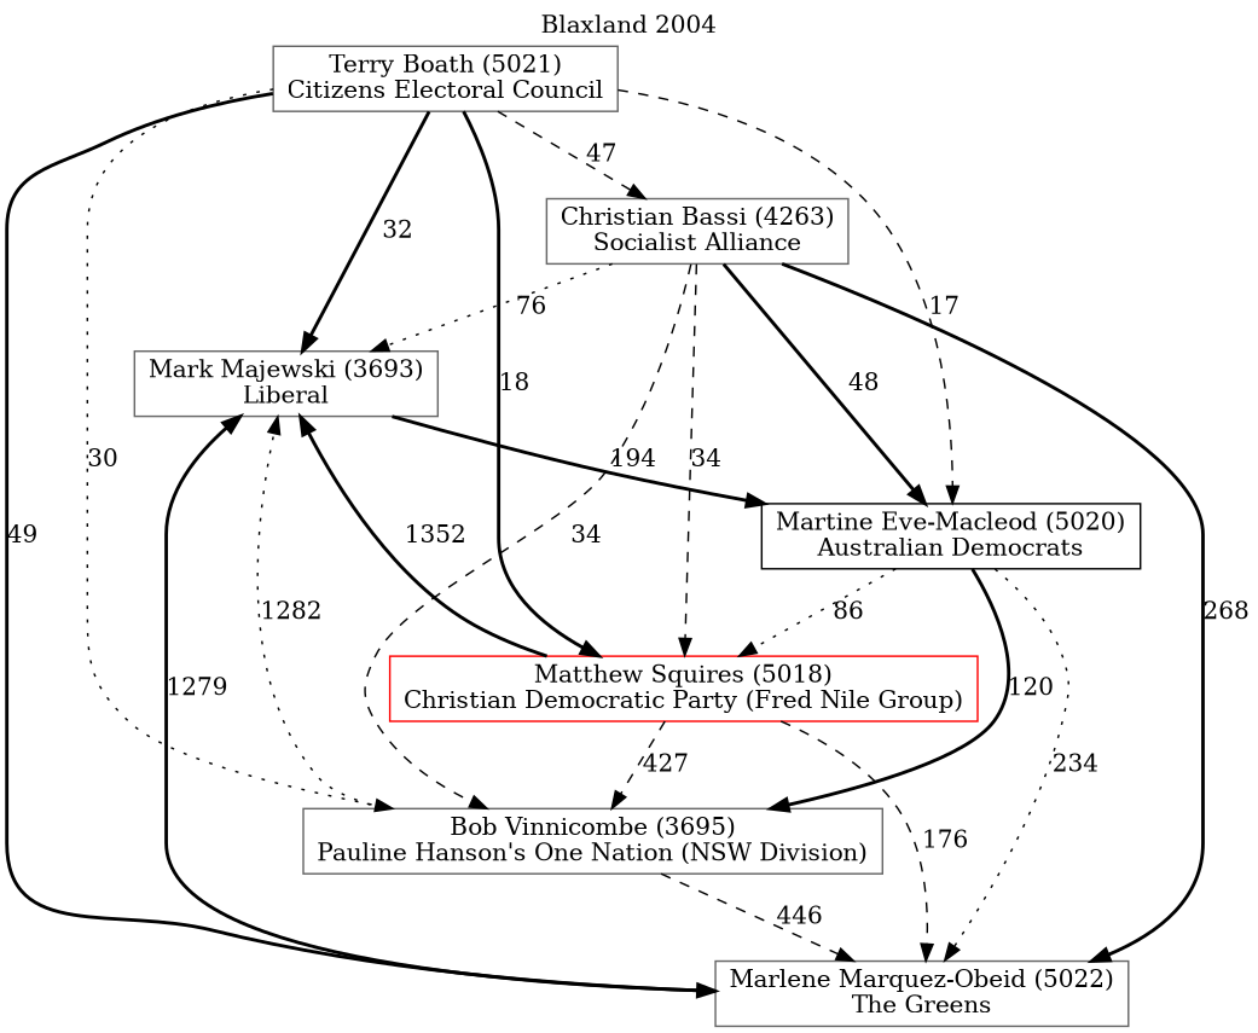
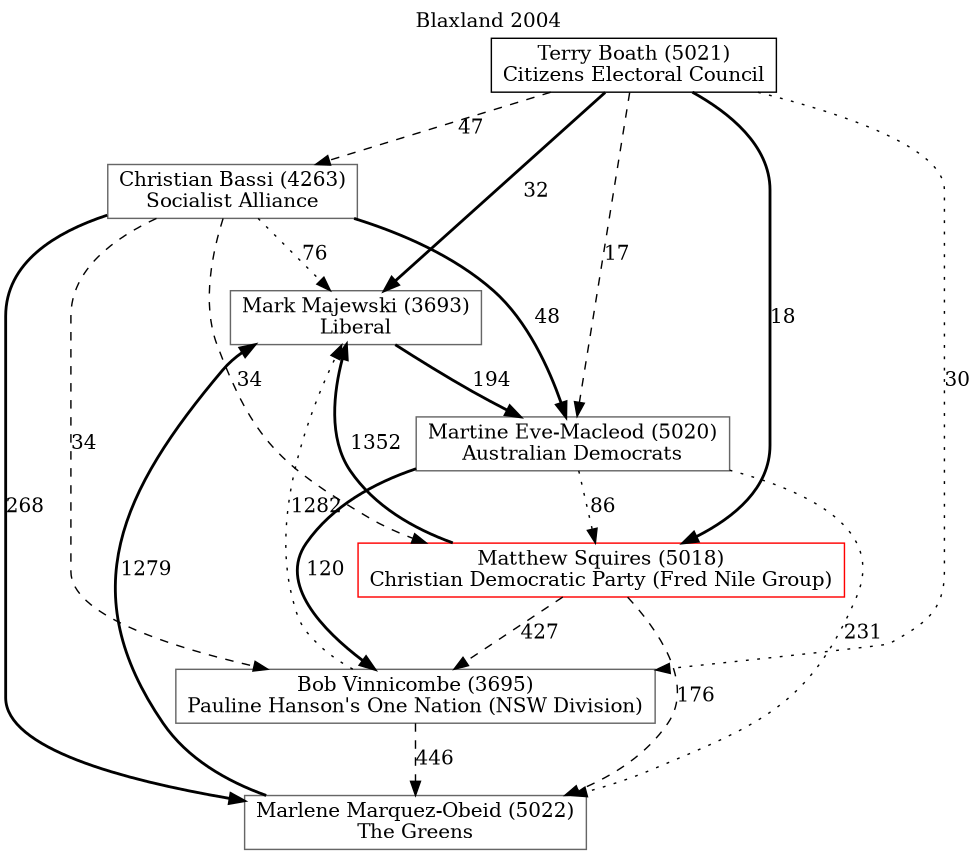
  digraph {
    fontname="DejaVu Serif"
    label="Blaxland 2004"
    labelloc=t
    mclimit=10
    node [color=gray40 fontname="DejaVu Serif" shape=box]
    edge [fontname="DejaVu Serif" style=bold]
    n1 [label="Mark Majewski (3693)\nLiberal"]
-   n2 [color=black label="Martine Eve-Macleod (5020)\nAustralian Democrats"]
+   n2 [label="Martine Eve-Macleod (5020)\nAustralian Democrats"]
    n3 [label="Marlene Marquez-Obeid (5022)\nThe Greens"]
    n4 [label="Bob Vinnicombe (3695)\nPauline Hanson's One Nation (NSW Division)"]
    n5 [color=red label="Matthew Squires (5018)\nChristian Democratic Party (Fred Nile Group)"]
    n6 [label="Christian Bassi (4263)\nSocialist Alliance"]
-   n7 [label="Terry Boath (5021)\nCitizens Electoral Council"]
+   n7 [color=black label="Terry Boath (5021)\nCitizens Electoral Council"]
    n1 -> n2 [label=194]
-   n2 -> n3 [label=234 style=dotted]
+   n2 -> n3 [label=231 style=dotted]
    n2 -> n4 [label=120]
    n2 -> n5 [label=86 style=dotted]
    n3 -> n1 [label=1279]
    n4 -> n1 [label=1282 style=dotted]
    n4 -> n3 [label=446 style=dashed]
    n5 -> n1 [label=1352]
    n5 -> n3 [label=176 style=dashed]
    n5 -> n4 [label=427 style=dashed]
    n6 -> n1 [label=76 style=dotted]
    n6 -> n2 [label=48]
    n6 -> n3 [label=268]
    n6 -> n4 [label=34 style=dashed]
    n6 -> n5 [label=34 style=dashed]
    n7 -> n1 [label=32]
    n7 -> n2 [label=17 style=dashed]
-   n7 -> n3 [label=49]
    n7 -> n4 [label=30 style=dotted]
    n7 -> n5 [label=18]
    n7 -> n6 [label=47 style=dashed]
  }
